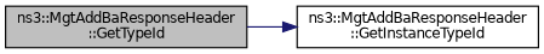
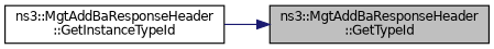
  digraph {
    rankdir=RL
    node [color=black fontname=Helvetica fontsize=10 shape=record style=filled]
    n1 [fillcolor=grey75 fontcolor=black height=0.2 label="ns3::MgtAddBaResponseHeader\l::GetTypeId" width=0.4]
    n2 [fillcolor=white height=0.2 label="ns3::MgtAddBaResponseHeader\l::GetInstanceTypeId" width=0.4]
-   n2 -> n1 [color=midnightblue dir=back fontname=Helvetica fontsize=10 labelfontname=Helvetica labelfontsize=10 style=solid]
+   n1 -> n2 [color=midnightblue dir=back fontname=Helvetica fontsize=10 labelfontname=Helvetica labelfontsize=10 style=solid]
  }
